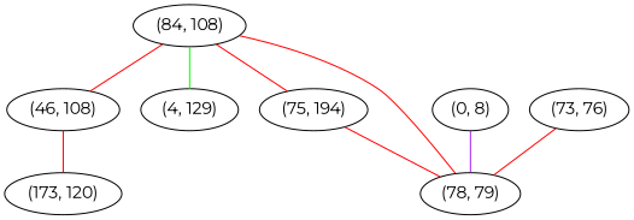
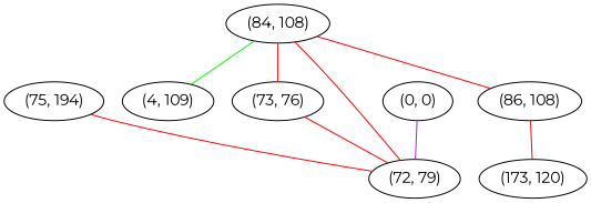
  graph {
    fontname=Montserrat
    node [fontname=Montserrat]
    edge [color=red fontname=Montserrat weight=1]
    n1 [label="(75, 194)"]
    "(84, 108)"
-   "(86, 108)" [label="(46, 108)"]
-   "(72, 79)" [label="(78, 79)"]
-   "(4, 109)" [label="(4, 129)"]
+   "(86, 108)"
+   "(72, 79)"
+   "(4, 109)"
    n6 [label="(173, 120)"]
-   "(0, 0)" [label="(0, 8)"]
+   "(0, 0)"
    "(73, 76)"
    n1 -- "(72, 79)"
-   "(84, 108)" -- n1
+   "(84, 108)" -- "(73, 76)"
    "(84, 108)" -- "(86, 108)"
    "(84, 108)" -- "(72, 79)"
    "(84, 108)" -- "(4, 109)" [color=green weight=2]
    "(86, 108)" -- n6
    "(0, 0)" -- "(72, 79)" [color=purple weight=4]
    "(73, 76)" -- "(72, 79)"
  }
